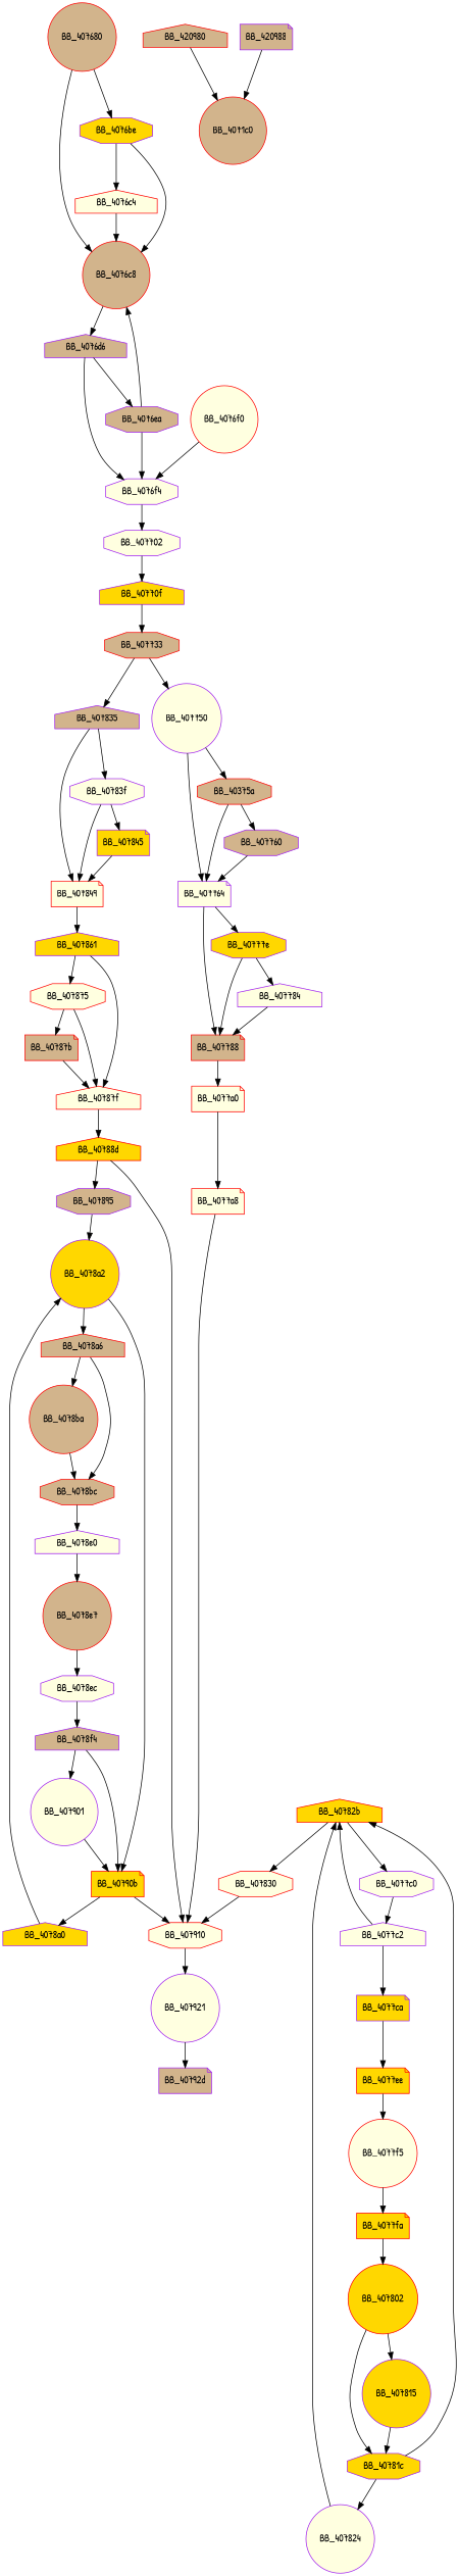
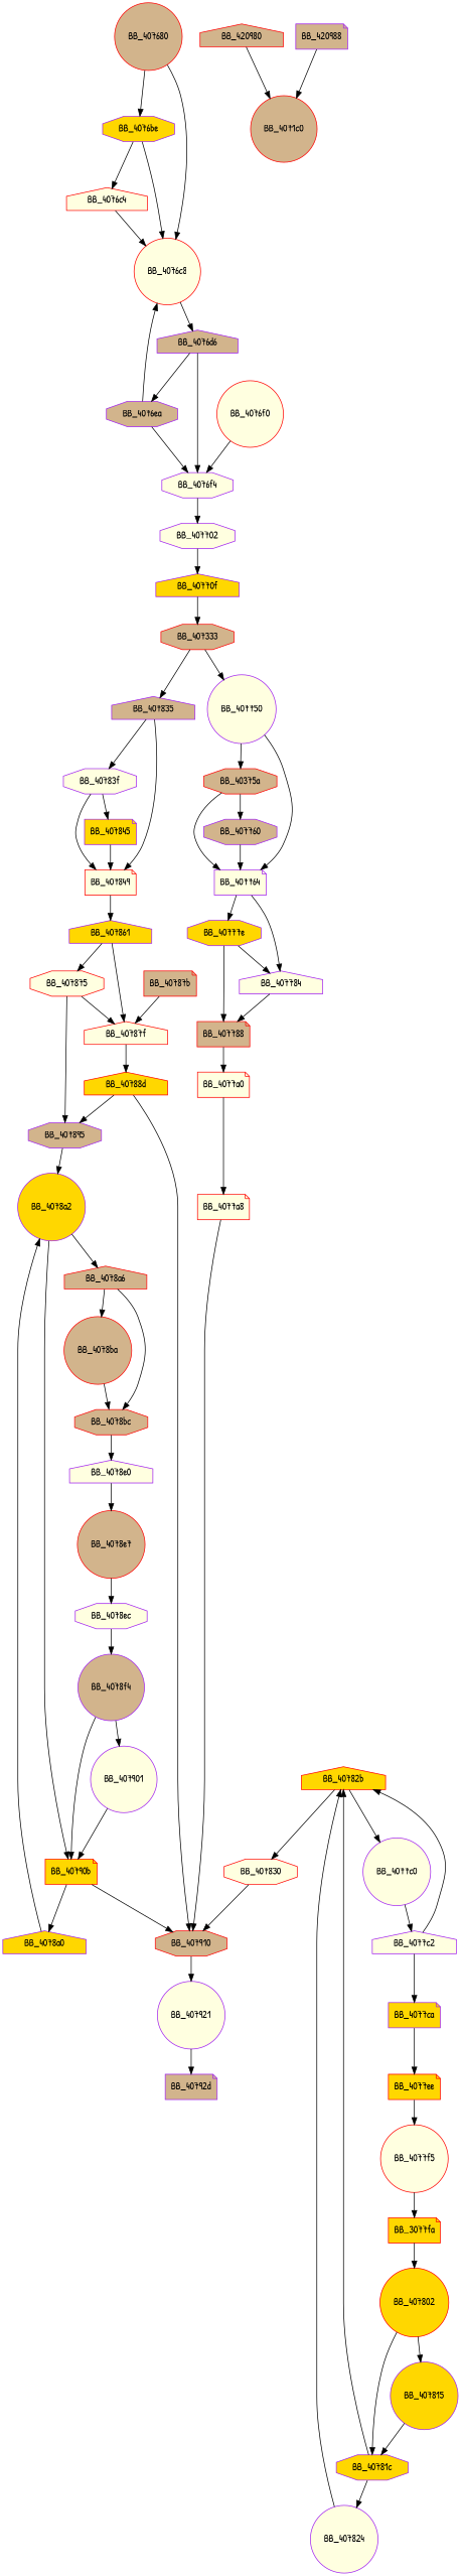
  digraph {
    fontname="Patrick Hand"
    node [color=purple fillcolor=lightyellow fontname="Patrick Hand" shape=octagon style=filled]
    edge [fontname="Patrick Hand"]
    BB_407680 [color=red fillcolor=tan shape=circle]
    BB_4076be [fillcolor=gold]
-   BB_4076c8 [color=red fillcolor=tan shape=circle]
+   BB_4076c8 [color=red shape=circle]
    BB_4076c4 [color=red shape=house]
    BB_4076d6 [fillcolor=tan shape=house]
    BB_4076ea [fillcolor=tan]
    BB_4076f4
    BB_407702
    BB_4076f0 [color=red shape=circle]
    BB_40770f [fillcolor=gold shape=house]
-   BB_407733 [color=red fillcolor=tan]
+   BB_407733 [color=red fillcolor=tan label=BB_407333]
    BB_407750 [shape=circle]
    BB_407835 [fillcolor=tan shape=house]
    n14 [color=red fillcolor=tan label=BB_40375a]
    BB_407764 [shape=note]
    BB_40783f
    BB_407849 [color=red shape=note]
    BB_407760 [fillcolor=tan]
    BB_40777e [fillcolor=gold]
    BB_407788 [color=red fillcolor=tan shape=note]
    BB_407845 [fillcolor=gold shape=note]
    BB_407861 [fillcolor=gold shape=house]
    BB_407784 [shape=house]
    BB_4077a0 [color=red shape=note]
    BB_4077a8 [color=red shape=note]
-   BB_407910 [color=red]
+   BB_407910 [color=red fillcolor=tan]
    BB_407921 [shape=circle]
    BB_4077c2 [shape=house]
    BB_4077ca [fillcolor=gold shape=note]
    BB_40782b [color=red fillcolor=gold shape=house]
    BB_40792d [fillcolor=tan shape=note]
    BB_4077ee [color=red fillcolor=gold shape=note]
-   BB_4077c0
+   BB_4077c0 [shape=circle]
    BB_407830 [color=red]
    BB_4077f5 [color=red shape=circle]
-   BB_4077fa [color=red fillcolor=gold shape=note]
+   BB_4077fa [color=red fillcolor=gold shape=note label=BB_3077fa]
    BB_407802 [color=red fillcolor=gold shape=circle]
    BB_407815 [fillcolor=gold shape=circle]
    BB_40781c [fillcolor=gold]
    BB_407824 [shape=circle]
    BB_407875 [color=red]
    BB_40787f [color=red shape=house]
    BB_40787b [color=red fillcolor=tan shape=note]
    BB_40788d [color=red fillcolor=gold shape=house]
    BB_407895 [fillcolor=tan]
    BB_4078a2 [fillcolor=gold shape=circle]
    BB_4078a6 [color=red fillcolor=tan shape=house]
    BB_40790b [color=red fillcolor=gold shape=note]
    BB_4078ba [color=red fillcolor=tan shape=circle]
    BB_4078bc [color=red fillcolor=tan]
    BB_4078a0 [fillcolor=gold shape=house]
    BB_4078e0 [shape=house]
    BB_4078e7 [color=red fillcolor=tan shape=circle]
    BB_4078ec
-   BB_4078f4 [fillcolor=tan shape=house]
+   BB_4078f4 [fillcolor=tan shape=circle]
    BB_407901 [shape=circle]
    BB_420980 [color=red fillcolor=tan shape=house]
    BB_4071c0 [color=red fillcolor=tan shape=circle]
    BB_420988 [fillcolor=tan shape=note]
    BB_407680 -> BB_4076be
    BB_407680 -> BB_4076c8
    BB_4076be -> BB_4076c8
    BB_4076be -> BB_4076c4
    BB_4076c8 -> BB_4076d6
    BB_4076c4 -> BB_4076c8
    BB_4076d6 -> BB_4076ea
    BB_4076d6 -> BB_4076f4
    BB_4076ea -> BB_4076c8
    BB_4076ea -> BB_4076f4
    BB_4076f4 -> BB_407702
    BB_407702 -> BB_40770f
    BB_4076f0 -> BB_4076f4
    BB_40770f -> BB_407733
    BB_407733 -> BB_407750
    BB_407733 -> BB_407835
    BB_407750 -> n14
    BB_407750 -> BB_407764
    BB_407835 -> BB_40783f
    BB_407835 -> BB_407849
    n14 -> BB_407764
    n14 -> BB_407760
    BB_407764 -> BB_40777e
-   BB_407764 -> BB_407788
+   BB_407764 -> BB_407784
    BB_40783f -> BB_407849
    BB_40783f -> BB_407845
    BB_407849 -> BB_407861
    BB_407760 -> BB_407764
    BB_40777e -> BB_407788
    BB_40777e -> BB_407784
    BB_407788 -> BB_4077a0
    BB_407845 -> BB_407849
    BB_407861 -> BB_407875
    BB_407861 -> BB_40787f
    BB_407784 -> BB_407788
    BB_4077a0 -> BB_4077a8
    BB_4077a8 -> BB_407910
    BB_407910 -> BB_407921
    BB_407921 -> BB_40792d
    BB_4077c2 -> BB_4077ca
    BB_4077c2 -> BB_40782b
    BB_4077ca -> BB_4077ee
    BB_40782b -> BB_4077c0
    BB_40782b -> BB_407830
    BB_4077ee -> BB_4077f5
    BB_4077c0 -> BB_4077c2
    BB_407830 -> BB_407910
    BB_4077f5 -> BB_4077fa
    BB_4077fa -> BB_407802
    BB_407802 -> BB_407815
    BB_407802 -> BB_40781c
    BB_407815 -> BB_40781c
    BB_40781c -> BB_40782b
    BB_40781c -> BB_407824
    BB_407824 -> BB_40782b
    BB_407875 -> BB_40787f
-   BB_407875 -> BB_40787b
+   BB_407875 -> BB_407895
    BB_40787f -> BB_40788d
    BB_40787b -> BB_40787f
    BB_40788d -> BB_407910
    BB_40788d -> BB_407895
    BB_407895 -> BB_4078a2
    BB_4078a2 -> BB_4078a6
    BB_4078a2 -> BB_40790b
    BB_4078a6 -> BB_4078ba
    BB_4078a6 -> BB_4078bc
    BB_40790b -> BB_407910
    BB_40790b -> BB_4078a0
    BB_4078ba -> BB_4078bc
    BB_4078bc -> BB_4078e0
    BB_4078a0 -> BB_4078a2
    BB_4078e0 -> BB_4078e7
    BB_4078e7 -> BB_4078ec
    BB_4078ec -> BB_4078f4
    BB_4078f4 -> BB_40790b
    BB_4078f4 -> BB_407901
    BB_407901 -> BB_40790b
    BB_420980 -> BB_4071c0
    BB_420988 -> BB_4071c0
  }
